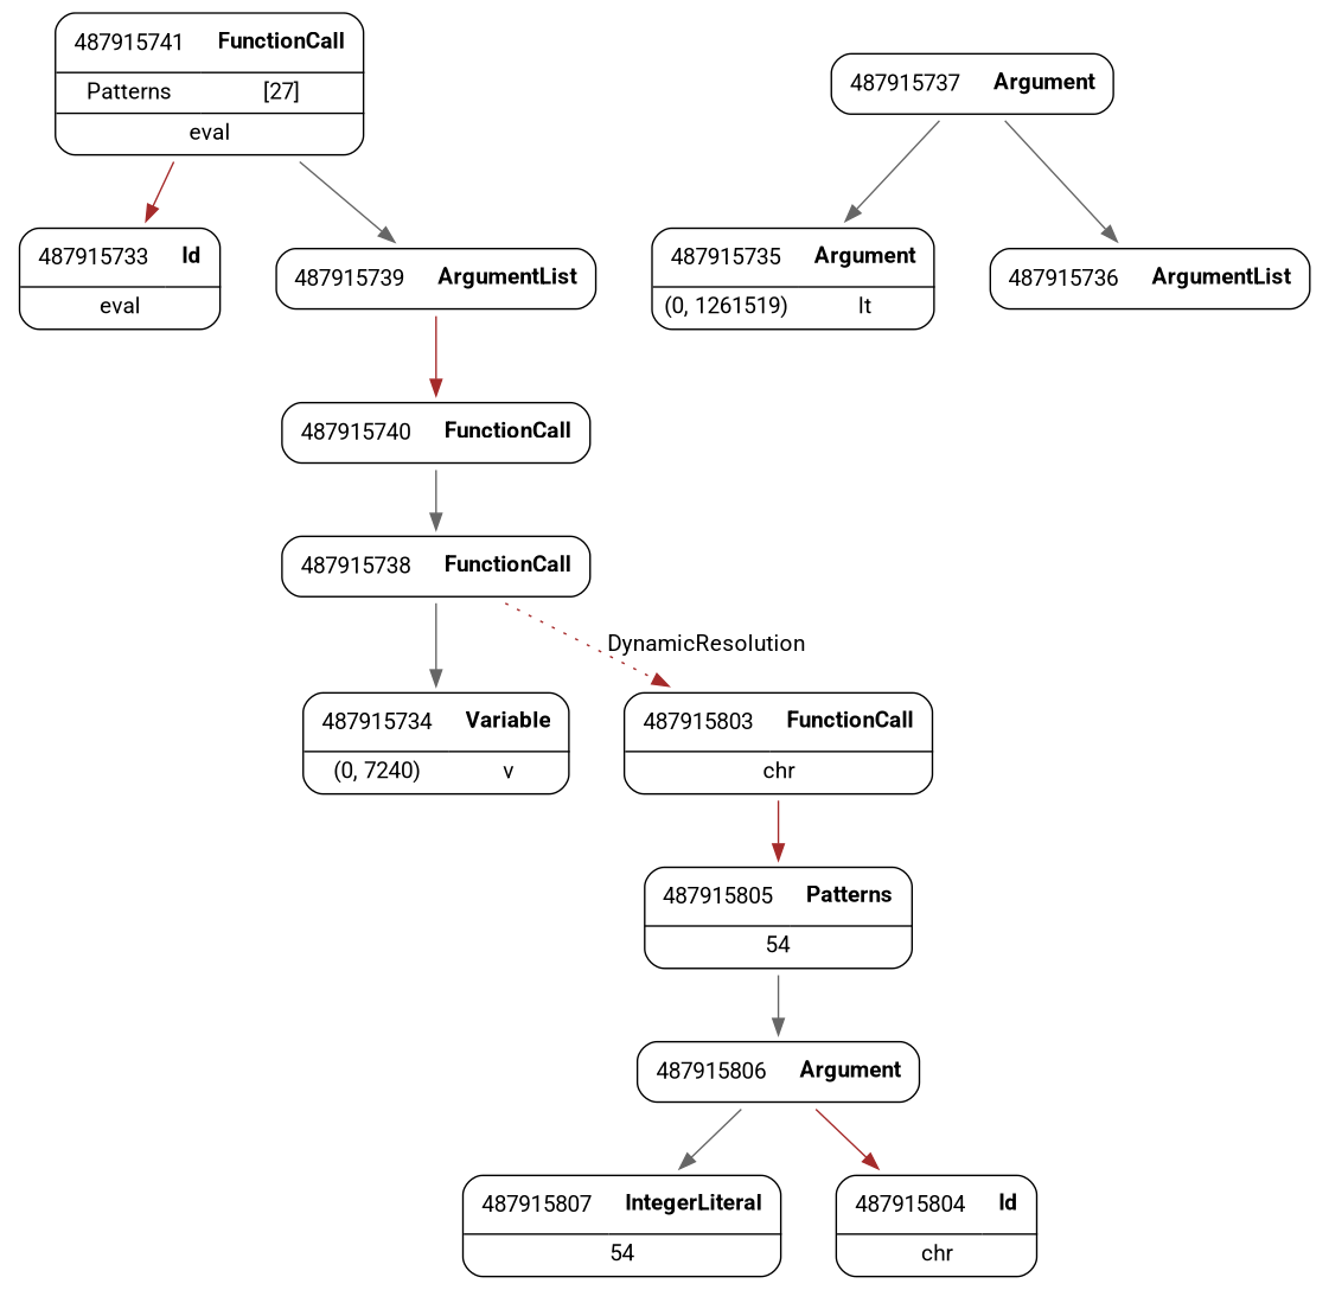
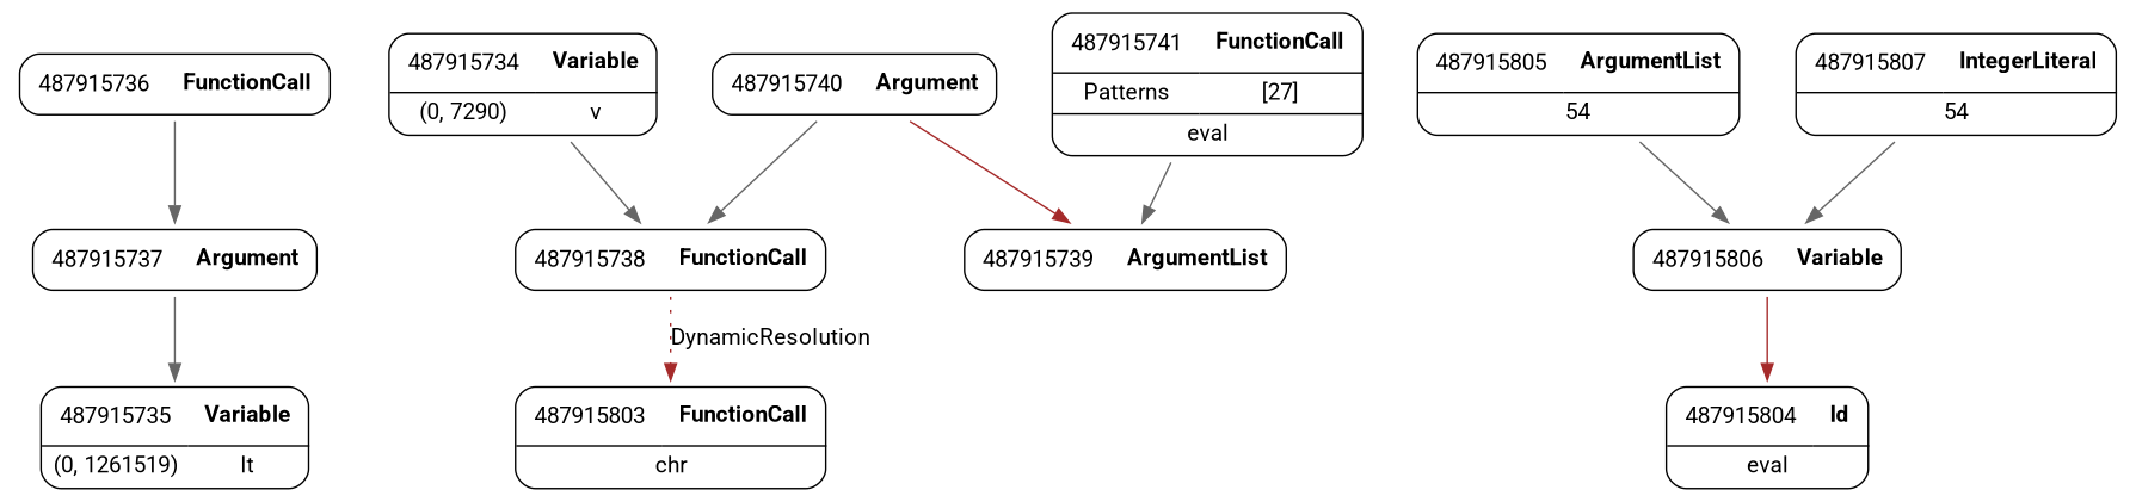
  digraph {
    fontname=Roboto
    node [fontname=Roboto shape=none]
    edge [color=gray40 fontname=Roboto weight=2]
-   n1 [label=<<TABLE border='1' cellspacing='0' cellpadding='10' style='rounded' ><TR><TD border='0'>487915733</TD><TD border='0'><B>Id</B></TD></TR><HR/><TR><TD border='0' cellpadding='5' colspan='2'>eval</TD></TR></TABLE>>]
-   n2 [label=<<TABLE border='1' cellspacing='0' cellpadding='10' style='rounded' ><TR><TD border='0'>487915735</TD><TD border='0'><B>Argument</B></TD></TR><HR/><TR><TD border='0' cellpadding='5'>(0, 1261519)</TD><TD border='0' cellpadding='5'>lt</TD></TR></TABLE>>]
-   n3 [label=<<TABLE border='1' cellspacing='0' cellpadding='10' style='rounded' ><TR><TD border='0'>487915734</TD><TD border='0'><B>Variable</B></TD></TR><HR/><TR><TD border='0' cellpadding='5'>(0, 7240)</TD><TD border='0' cellpadding='5'>v</TD></TR></TABLE>>]
+   n2 [label=<<TABLE border='1' cellspacing='0' cellpadding='10' style='rounded' ><TR><TD border='0'>487915735</TD><TD border='0'><B>Variable</B></TD></TR><HR/><TR><TD border='0' cellpadding='5'>(0, 1261519)</TD><TD border='0' cellpadding='5'>lt</TD></TR></TABLE>>]
+   n3 [label=<<TABLE border='1' cellspacing='0' cellpadding='10' style='rounded' ><TR><TD border='0'>487915734</TD><TD border='0'><B>Variable</B></TD></TR><HR/><TR><TD border='0' cellpadding='5'>(0, 7290)</TD><TD border='0' cellpadding='5'>v</TD></TR></TABLE>>]
    n4 [label=<<TABLE border='1' cellspacing='0' cellpadding='10' style='rounded' ><TR><TD border='0'>487915741</TD><TD border='0'><B>FunctionCall</B></TD></TR><HR/><TR><TD border='0' cellpadding='5'>Patterns</TD><TD border='0' cellpadding='5'>[27]</TD></TR><HR/><TR><TD border='0' cellpadding='5' colspan='2'>eval</TD></TR></TABLE>>]
    n5 [label=<<TABLE border='1' cellspacing='0' cellpadding='10' style='rounded' ><TR><TD border='0'>487915739</TD><TD border='0'><B>ArgumentList</B></TD></TR></TABLE>>]
-   n6 [label=<<TABLE border='1' cellspacing='0' cellpadding='10' style='rounded' ><TR><TD border='0'>487915740</TD><TD border='0'><B>FunctionCall</B></TD></TR></TABLE>>]
+   n6 [label=<<TABLE border='1' cellspacing='0' cellpadding='10' style='rounded' ><TR><TD border='0'>487915740</TD><TD border='0'><B>Argument</B></TD></TR></TABLE>>]
    n7 [label=<<TABLE border='1' cellspacing='0' cellpadding='10' style='rounded' ><TR><TD border='0'>487915738</TD><TD border='0'><B>FunctionCall</B></TD></TR></TABLE>>]
-   n8 [label=<<TABLE border='1' cellspacing='0' cellpadding='10' style='rounded' ><TR><TD border='0'>487915805</TD><TD border='0'><B>Patterns</B></TD></TR><HR/><TR><TD border='0' cellpadding='5' colspan='2'>54</TD></TR></TABLE>>]
-   n9 [label=<<TABLE border='1' cellspacing='0' cellpadding='10' style='rounded' ><TR><TD border='0'>487915806</TD><TD border='0'><B>Argument</B></TD></TR></TABLE>>]
+   n8 [label=<<TABLE border='1' cellspacing='0' cellpadding='10' style='rounded' ><TR><TD border='0'>487915805</TD><TD border='0'><B>ArgumentList</B></TD></TR><HR/><TR><TD border='0' cellpadding='5' colspan='2'>54</TD></TR></TABLE>>]
+   n9 [label=<<TABLE border='1' cellspacing='0' cellpadding='10' style='rounded' ><TR><TD border='0'>487915806</TD><TD border='0'><B>Variable</B></TD></TR></TABLE>>]
    n10 [label=<<TABLE border='1' cellspacing='0' cellpadding='10' style='rounded' ><TR><TD border='0'>487915807</TD><TD border='0'><B>IntegerLiteral</B></TD></TR><HR/><TR><TD border='0' cellpadding='5' colspan='2'>54</TD></TR></TABLE>>]
-   n11 [label=<<TABLE border='1' cellspacing='0' cellpadding='10' style='rounded' ><TR><TD border='0'>487915804</TD><TD border='0'><B>Id</B></TD></TR><HR/><TR><TD border='0' cellpadding='5' colspan='2'>chr</TD></TR></TABLE>>]
+   n11 [label=<<TABLE border='1' cellspacing='0' cellpadding='10' style='rounded' ><TR><TD border='0'>487915804</TD><TD border='0'><B>Id</B></TD></TR><HR/><TR><TD border='0' cellpadding='5' colspan='2'>eval</TD></TR></TABLE>>]
    n12 [label=<<TABLE border='1' cellspacing='0' cellpadding='10' style='rounded' ><TR><TD border='0'>487915803</TD><TD border='0'><B>FunctionCall</B></TD></TR><HR/><TR><TD border='0' cellpadding='5' colspan='2'>chr</TD></TR></TABLE>>]
-   n13 [label=<<TABLE border='1' cellspacing='0' cellpadding='10' style='rounded' ><TR><TD border='0'>487915736</TD><TD border='0'><B>ArgumentList</B></TD></TR></TABLE>>]
+   n13 [label=<<TABLE border='1' cellspacing='0' cellpadding='10' style='rounded' ><TR><TD border='0'>487915736</TD><TD border='0'><B>FunctionCall</B></TD></TR></TABLE>>]
    n14 [label=<<TABLE border='1' cellspacing='0' cellpadding='10' style='rounded' ><TR><TD border='0'>487915737</TD><TD border='0'><B>Argument</B></TD></TR></TABLE>>]
-   n4 -> n1 [color=brown]
    n4 -> n5
-   n5 -> n6 [color=brown]
+   n6 -> n5 [color=brown]
    n6 -> n7
-   n7 -> n3
+   n3 -> n7
    n7 -> n12 [color=brown label=DynamicResolution style=dotted weight=""]
    n8 -> n9
-   n9 -> n10
+   n10 -> n9
    n9 -> n11 [color=brown]
-   n12 -> n8 [color=brown]
-   n14 -> n13
+   n13 -> n14
    n14 -> n2
  }
